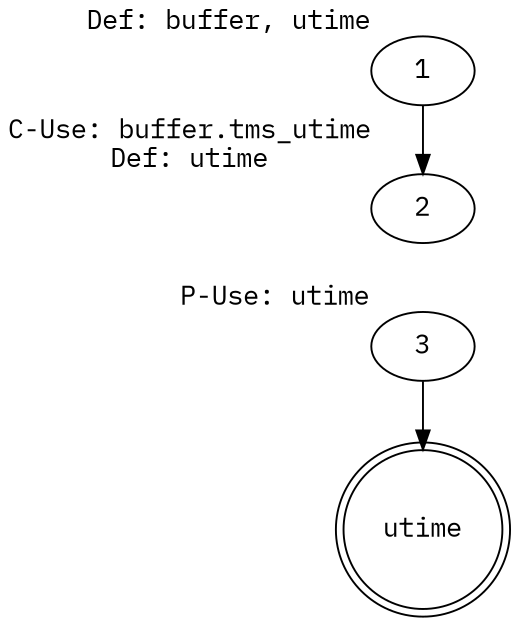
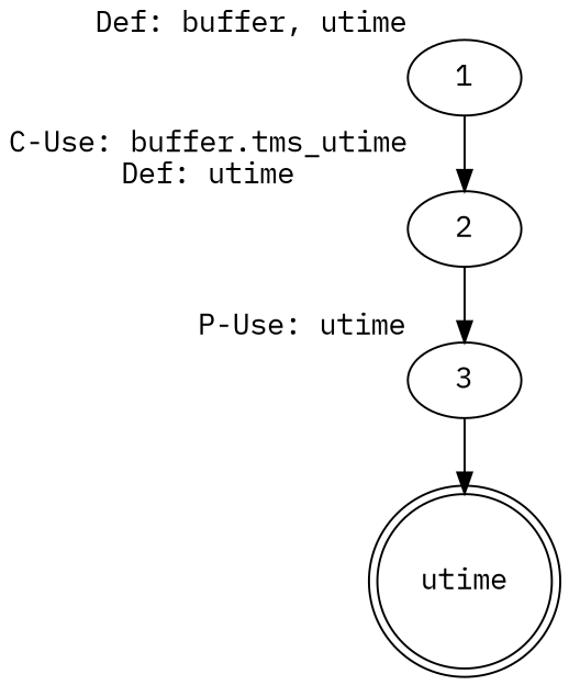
  digraph {
    fontname="IBM Plex Mono"
    rankdir=TB
    node [fontname="IBM Plex Mono"]
    edge [fontname="IBM Plex Mono"]
    n1 [label=1 xlabel="Def: buffer, utime"]
    n2 [label=2 xlabel="C-Use: buffer.tms_utime\nDef: utime"]
    n3 [label=3 xlabel="P-Use: utime"]
    n4 [label=utime shape=doublecircle]
    n1 -> n2
+   n2 -> n3
    n3 -> n4
  }
